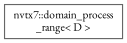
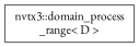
  digraph {
    rankdir=LR
    fontname="EB Garamond"
-   n1 [color=grey40 fillcolor=white fontname="EB Garamond" fontsize=10 height=0.2 label="nvtx7::domain_process\l_range\< D \>" shape=box style=filled width=0.4]
+   n1 [color=grey40 fillcolor=white fontname="EB Garamond" fontsize=10 height=0.2 label="nvtx3::domain_process\l_range\< D \>" shape=box style=filled width=0.4]
  }
